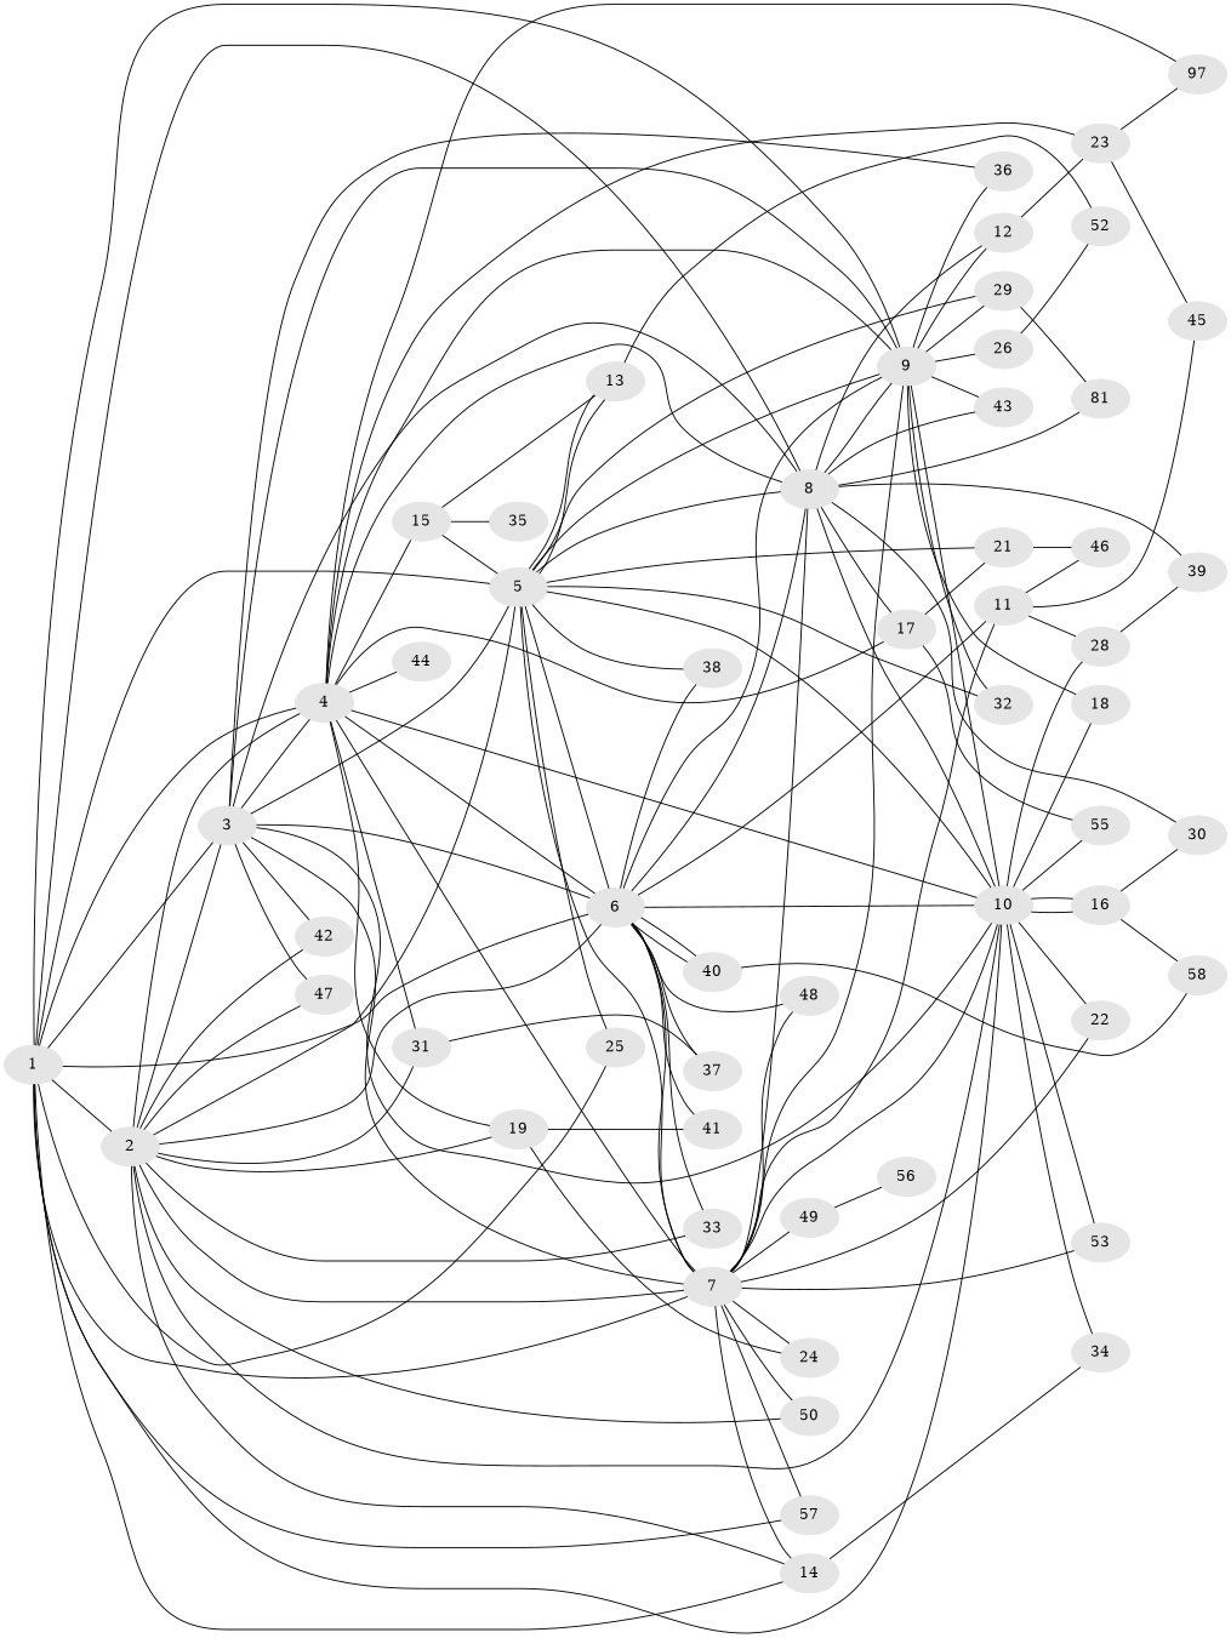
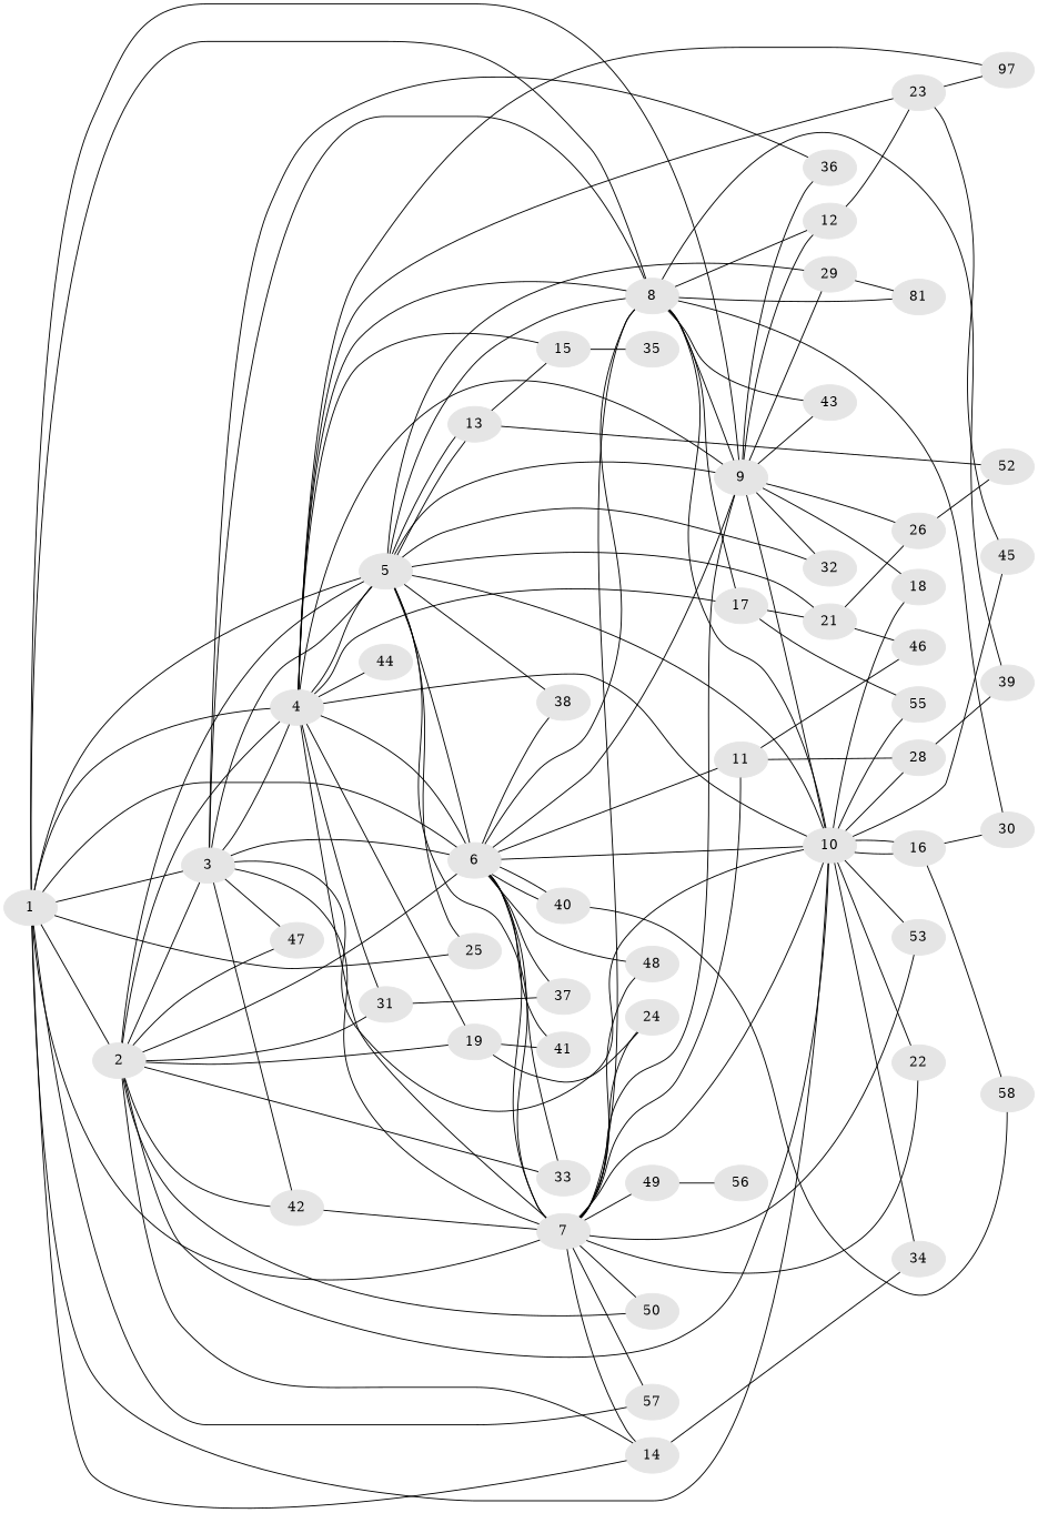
  graph {
    rankdir=LR
    node [color=gray90 style=filled]
    1
    2
    3
    4
    5
    6
    7
    8
    9
    10
    25
    57
    14
    19
    31
    33
    42
    47
    50
    36
    15
    17
    23
    n24 [label=97]
    44
    13
    21
    29
    32
    38
    11
    37
    40
    41
    48
    49
    24
    22
    53
    12
    30
    39
    43
    n44 [label=81]
    18
    26
    16
    28
    34
    55
    56
    35
    45
    52
    46
    n56 [label=58]
    1 -- 2
    1 -- 3
    1 -- 4
    1 -- 5
    1 -- 6
    1 -- 7
    1 -- 8
    1 -- 9
    1 -- 10
    1 -- 25
    1 -- 57
    1 -- 14
    2 -- 3
    2 -- 4
    2 -- 5
    2 -- 6
-   2 -- 7
+   42 -- 7
    2 -- 10
    2 -- 14
    2 -- 19
    2 -- 31
    2 -- 33
    2 -- 42
    2 -- 47
    2 -- 50
    3 -- 4
    3 -- 5
    3 -- 6
    3 -- 7
    3 -- 8
-   3 -- 9
    3 -- 10
    3 -- 42
    3 -- 47
    3 -- 36
-   15 -- 5
+   4 -- 5
    4 -- 6
    4 -- 7
    4 -- 8
    4 -- 9
    4 -- 10
    4 -- 19
    4 -- 31
    4 -- 15
    4 -- 17
    4 -- 23
    4 -- n24
    4 -- 44
    5 -- 6
    5 -- 7
    5 -- 8
    5 -- 9
    5 -- 10
    5 -- 25
    5 -- 13
    5 -- 13
    5 -- 21
    5 -- 29
    5 -- 32
    5 -- 38
    6 -- 7
    6 -- 8
    6 -- 9
    6 -- 10
    6 -- 33
    6 -- 38
    6 -- 11
    6 -- 37
    6 -- 40
    6 -- 40
    6 -- 41
    6 -- 48
    7 -- 8
    7 -- 9
    7 -- 10
    7 -- 57
    7 -- 14
    7 -- 50
    7 -- 11
    7 -- 48
    7 -- 49
    7 -- 24
    7 -- 22
    7 -- 53
    8 -- 9
    8 -- 10
    8 -- 17
    8 -- 12
    8 -- 30
    8 -- 39
    8 -- 43
    8 -- n44
    9 -- 10
    9 -- 36
    9 -- 29
    9 -- 32
    9 -- 12
    9 -- 43
    9 -- 18
    9 -- 26
    10 -- 22
    10 -- 53
    10 -- 18
    10 -- 16
    10 -- 16
    10 -- 28
    10 -- 34
    10 -- 55
    14 -- 34
    19 -- 41
    19 -- 24
    31 -- 37
    15 -- 35
    17 -- 21
    17 -- 55
    23 -- n24
    23 -- 45
    13 -- 15
    13 -- 52
+   21 -- 26
    21 -- 46
    29 -- n44
    11 -- 28
-   11 -- 45
+   10 -- 45
    11 -- 46
    40 -- n56
    49 -- 56
    12 -- 23
    26 -- 52
    16 -- 30
    16 -- n56
    28 -- 39
  }
